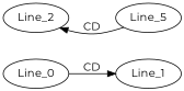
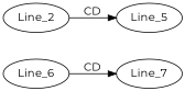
  digraph {
    fontname=Montserrat
    rankdir=LR
    node [fontname=Montserrat]
    edge [fontname=Montserrat]
-   Line_0
-   Line_1
+   Line_0 [label=Line_6]
+   Line_1 [label=Line_7]
    Line_2
    Line_5
    Line_0 -> Line_1 [label=CD]
-   Line_5 -> Line_2 [label=CD]
+   Line_2 -> Line_5 [label=CD]
  }
